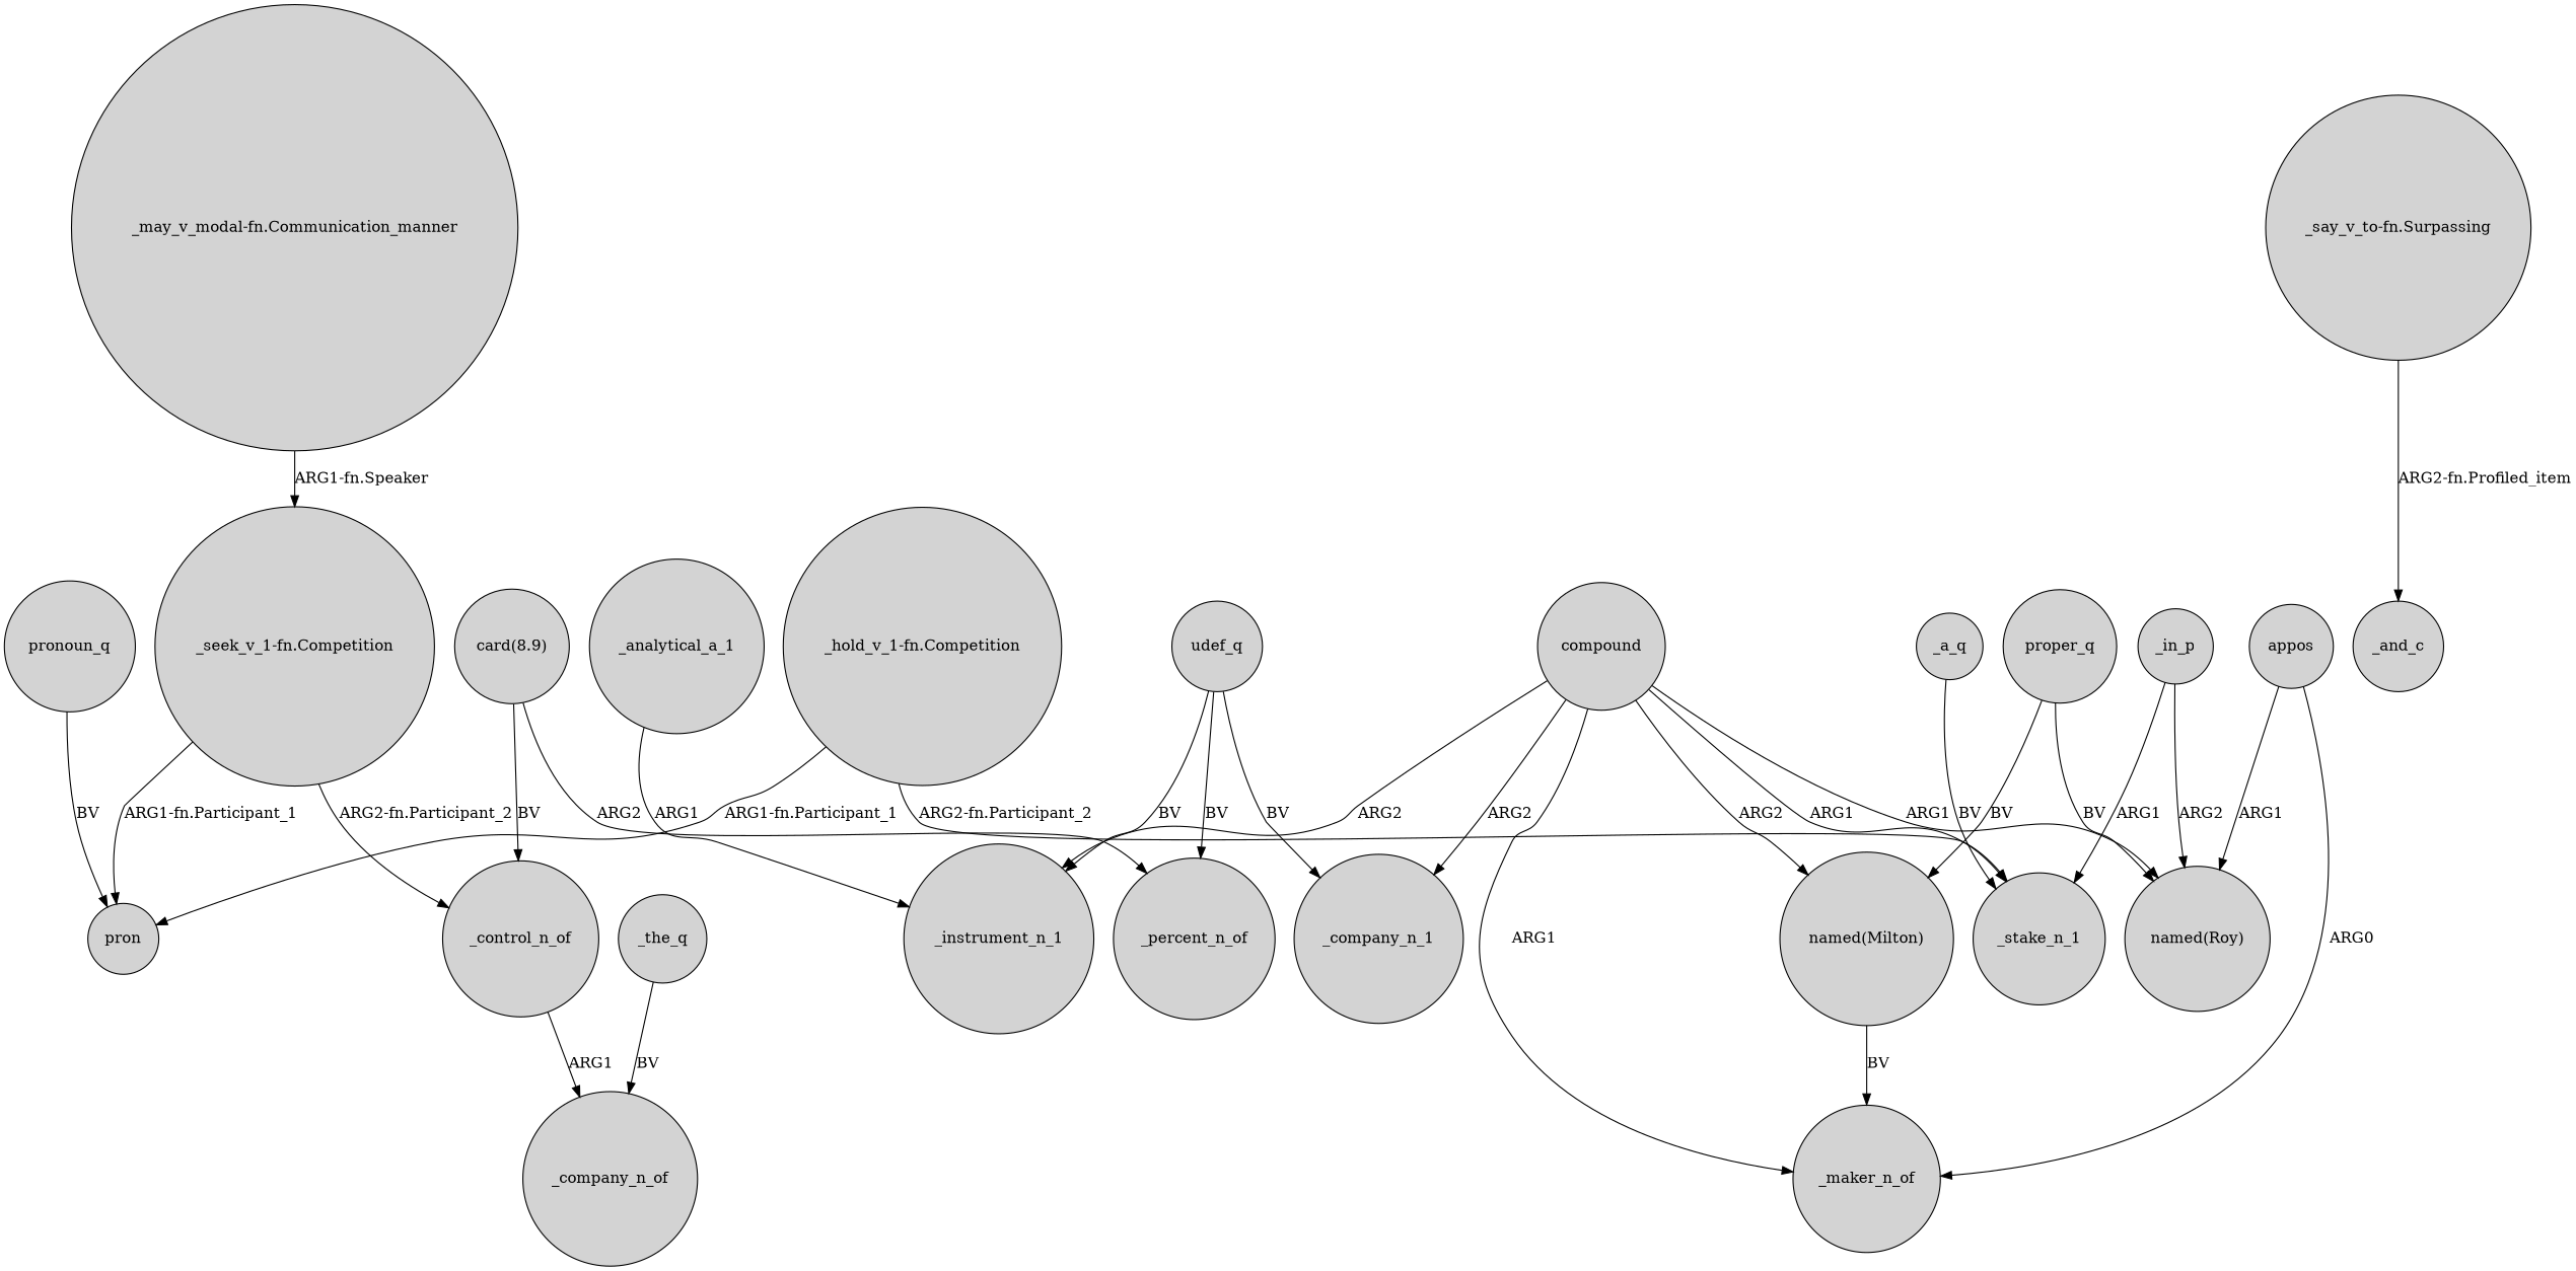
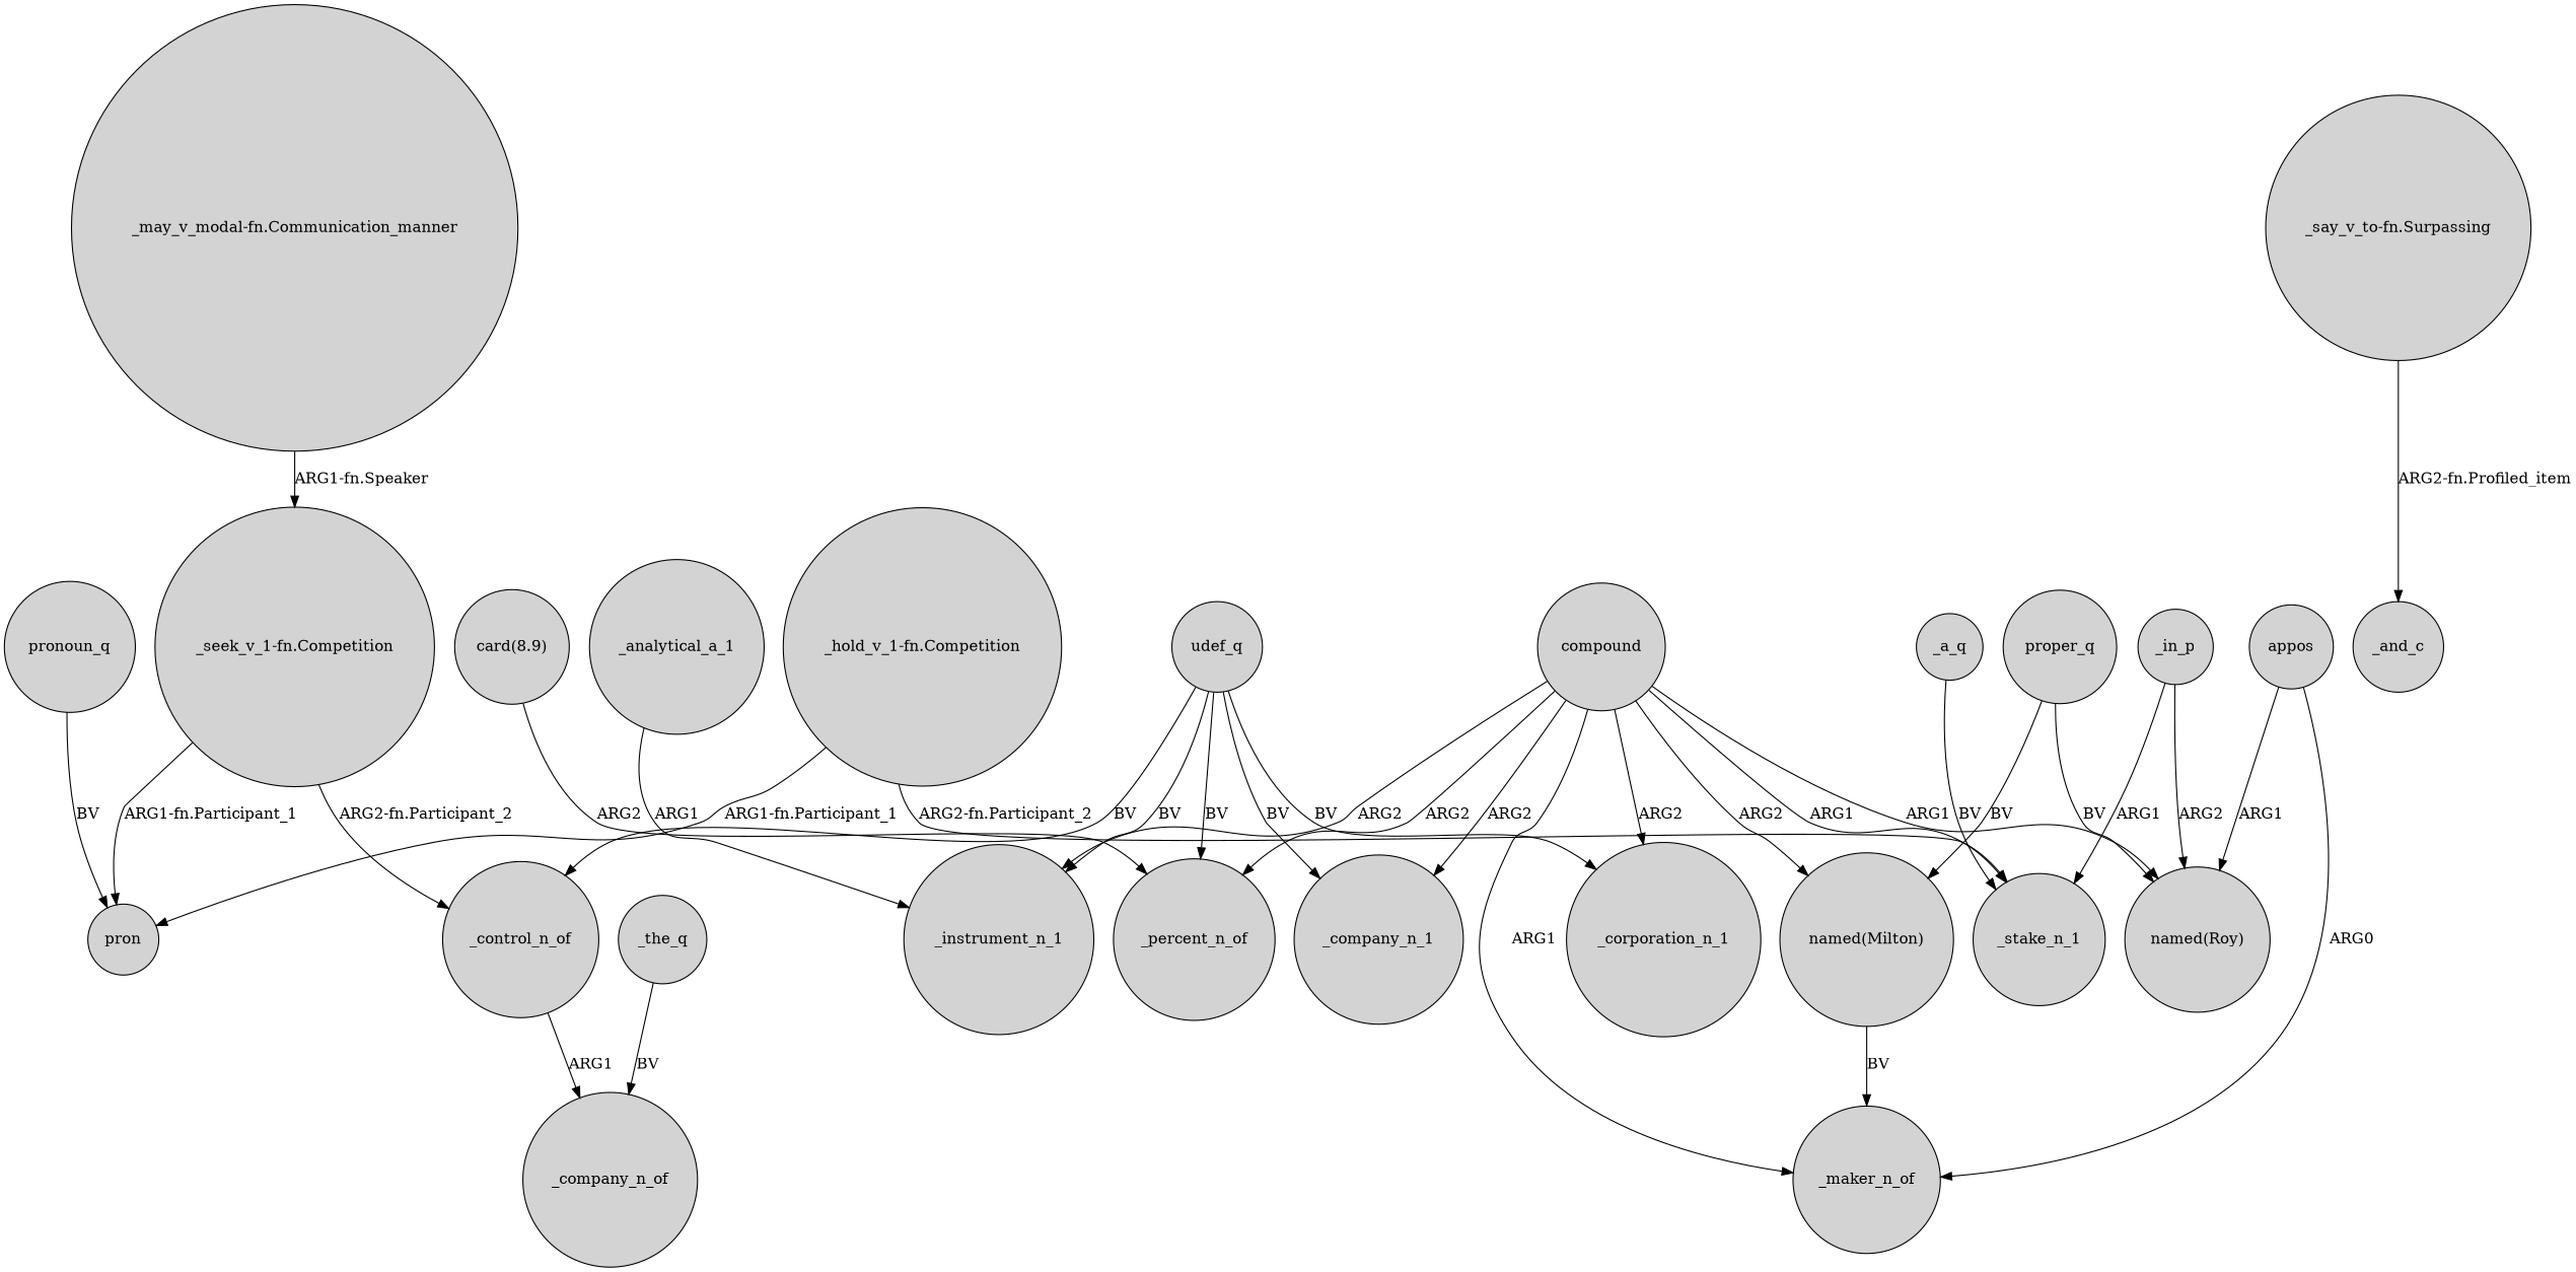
  digraph {
    node [shape=circle style=filled]
    _analytical_a_1
    _instrument_n_1
    "_seek_v_1-fn.Competition"
    _control_n_of
    pron
    _company_n_of
    udef_q
    _company_n_1
    _percent_n_of
+   _corporation_n_1
    compound
    "named(Milton)"
    "named(Roy)"
    _stake_n_1
    _maker_n_of
    proper_q
    _in_p
    "_hold_v_1-fn.Competition"
    "card(8.9)"
    pronoun_q
    appos
    "_say_v_to-fn.Surpassing"
    _and_c
    _the_q
    "_may_v_modal-fn.Communication_manner"
    _a_q
    _analytical_a_1 -> _instrument_n_1 [label=ARG1]
    "_seek_v_1-fn.Competition" -> _control_n_of [label="ARG2-fn.Participant_2"]
    "_seek_v_1-fn.Competition" -> pron [label="ARG1-fn.Participant_1"]
    _control_n_of -> _company_n_of [label=ARG1]
    udef_q -> _instrument_n_1 [label=BV]
-   "card(8.9)" -> _control_n_of [label=BV]
+   udef_q -> _control_n_of [label=BV]
    udef_q -> _company_n_1 [label=BV]
    udef_q -> _percent_n_of [label=BV]
+   udef_q -> _corporation_n_1 [label=BV]
    compound -> _instrument_n_1 [label=ARG2]
    compound -> _company_n_1 [label=ARG2]
+   compound -> _percent_n_of [label=ARG2]
+   compound -> _corporation_n_1 [label=ARG2]
    compound -> "named(Milton)" [label=ARG2]
    compound -> "named(Roy)" [label=ARG1]
    compound -> _stake_n_1 [label=ARG1]
    compound -> _maker_n_of [label=ARG1]
    "named(Milton)" -> _maker_n_of [label=BV]
    proper_q -> "named(Milton)" [label=BV]
    proper_q -> "named(Roy)" [label=BV]
    _in_p -> "named(Roy)" [label=ARG2]
    _in_p -> _stake_n_1 [label=ARG1]
    "_hold_v_1-fn.Competition" -> pron [label="ARG1-fn.Participant_1"]
    "_hold_v_1-fn.Competition" -> _stake_n_1 [label="ARG2-fn.Participant_2"]
    "card(8.9)" -> _percent_n_of [label=ARG2]
    pronoun_q -> pron [label=BV]
    appos -> "named(Roy)" [label=ARG1]
    appos -> _maker_n_of [label=ARG0]
    "_say_v_to-fn.Surpassing" -> _and_c [label="ARG2-fn.Profiled_item"]
    _the_q -> _company_n_of [label=BV]
    "_may_v_modal-fn.Communication_manner" -> "_seek_v_1-fn.Competition" [label="ARG1-fn.Speaker"]
    _a_q -> _stake_n_1 [label=BV]
  }
